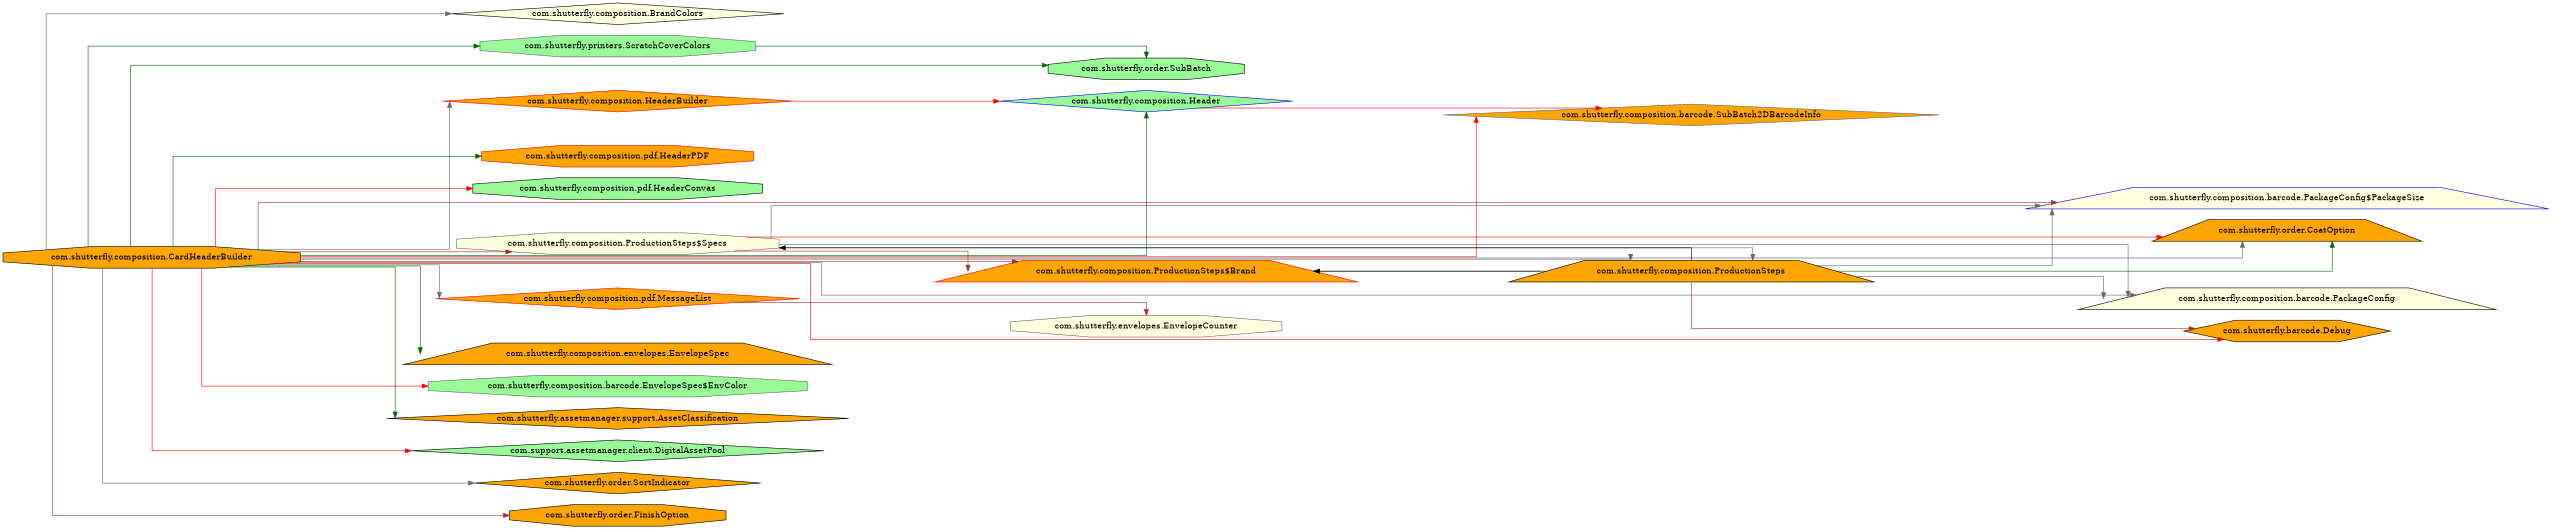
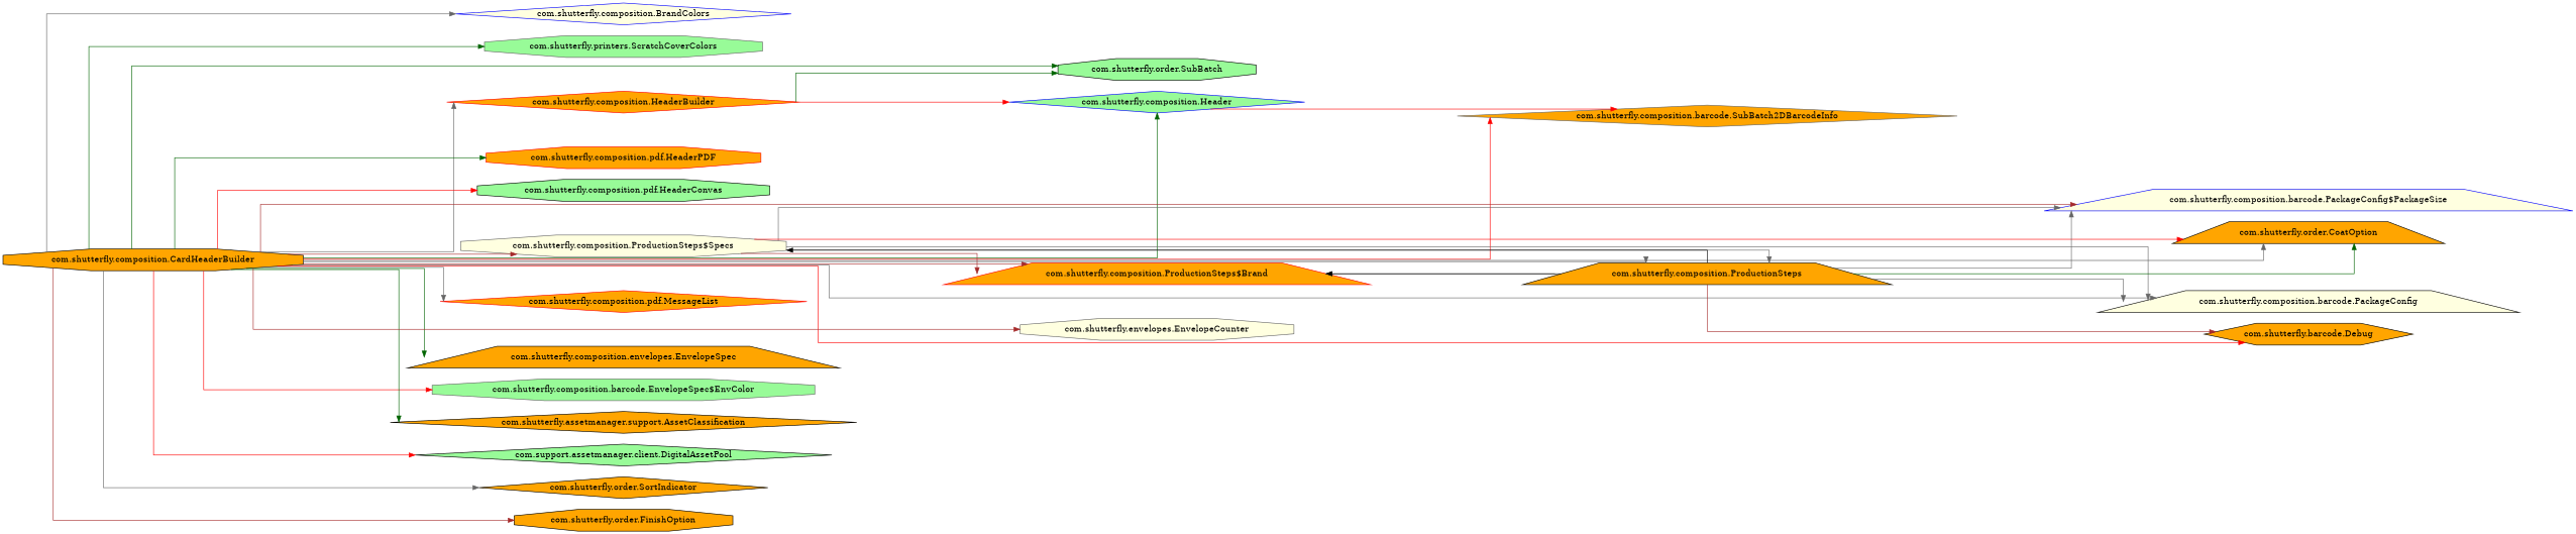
  digraph {
    concentrate=true
    rankdir=LR
    ranksep=2.0
    splines=ortho
    node [color=black fillcolor=orange shape=octagon style=filled]
    edge [color=gray40]
-   "com.shutterfly.composition.BrandColors" [fillcolor=lightyellow shape=diamond]
+   "com.shutterfly.composition.BrandColors" [color=blue fillcolor=lightyellow shape=diamond]
    "com.shutterfly.composition.CardHeaderBuilder"
    "com.shutterfly.composition.HeaderBuilder" [color=red shape=diamond]
    "com.shutterfly.order.SubBatch" [fillcolor=palegreen]
    "com.shutterfly.composition.Header" [color=blue fillcolor=palegreen shape=diamond]
    "com.shutterfly.printers.ScratchCoverColors" [color=gray40 fillcolor=palegreen]
    "com.shutterfly.composition.pdf.HeaderPDF" [color=red]
    "com.shutterfly.composition.barcode.SubBatch2DBarcodeInfo" [color=gray40 shape=diamond]
    "com.shutterfly.composition.pdf.HeaderConvas" [fillcolor=palegreen]
    "com.shutterfly.composition.ProductionSteps$Specs" [color=gray40 fillcolor=lightyellow]
    "com.shutterfly.composition.barcode.PackageConfig$PackageSize" [color=blue fillcolor=lightyellow shape=trapezium]
    "com.shutterfly.composition.ProductionSteps$Brand" [color=red shape=trapezium]
    "com.shutterfly.composition.pdf.MessageList" [color=red shape=diamond]
    n14 [label="com.shutterfly.composition.envelopes.EnvelopeSpec" shape=trapezium]
    "com.shutterfly.composition.barcode.EnvelopeSpec$EnvColor" [color=gray40 fillcolor=palegreen]
    n16 [label="com.shutterfly.barcode.Debug" shape=hexagon]
    "com.shutterfly.assetmanager.support.AssetClassification" [shape=diamond]
    n18 [fillcolor=palegreen label="com.support.assetmanager.client.DigitalAssetPool" shape=diamond]
    "com.shutterfly.order.SortIndicator" [shape=diamond]
    "com.shutterfly.order.FinishOption"
    "com.shutterfly.composition.ProductionSteps" [shape=trapezium]
    "com.shutterfly.order.CoatOption" [shape=trapezium]
    "com.shutterfly.envelopes.EnvelopeCounter" [color=gray40 fillcolor=lightyellow]
    "com.shutterfly.composition.barcode.PackageConfig" [fillcolor=lightyellow shape=trapezium]
    "com.shutterfly.composition.CardHeaderBuilder" -> "com.shutterfly.composition.BrandColors"
    "com.shutterfly.composition.CardHeaderBuilder" -> "com.shutterfly.composition.HeaderBuilder"
    "com.shutterfly.composition.CardHeaderBuilder" -> "com.shutterfly.order.SubBatch" [color=darkgreen]
    "com.shutterfly.composition.CardHeaderBuilder" -> "com.shutterfly.composition.Header" [color=darkgreen]
    "com.shutterfly.composition.CardHeaderBuilder" -> "com.shutterfly.printers.ScratchCoverColors" [color=darkgreen]
    "com.shutterfly.composition.CardHeaderBuilder" -> "com.shutterfly.composition.pdf.HeaderPDF" [color=darkgreen]
    "com.shutterfly.composition.CardHeaderBuilder" -> "com.shutterfly.composition.barcode.SubBatch2DBarcodeInfo" [color=red]
    "com.shutterfly.composition.CardHeaderBuilder" -> "com.shutterfly.composition.pdf.HeaderConvas" [color=red]
    "com.shutterfly.composition.CardHeaderBuilder" -> "com.shutterfly.composition.ProductionSteps$Specs" [color=brown]
    "com.shutterfly.composition.CardHeaderBuilder" -> "com.shutterfly.composition.barcode.PackageConfig$PackageSize" [color=brown]
    "com.shutterfly.composition.CardHeaderBuilder" -> "com.shutterfly.composition.ProductionSteps$Brand" [color=brown]
    "com.shutterfly.composition.CardHeaderBuilder" -> "com.shutterfly.composition.pdf.MessageList"
    "com.shutterfly.composition.CardHeaderBuilder" -> n14 [color=darkgreen]
    "com.shutterfly.composition.CardHeaderBuilder" -> "com.shutterfly.composition.barcode.EnvelopeSpec$EnvColor" [color=red]
    "com.shutterfly.composition.CardHeaderBuilder" -> n16 [color=red]
    "com.shutterfly.composition.CardHeaderBuilder" -> "com.shutterfly.assetmanager.support.AssetClassification" [color=darkgreen]
    "com.shutterfly.composition.CardHeaderBuilder" -> n18 [color=red]
    "com.shutterfly.composition.CardHeaderBuilder" -> "com.shutterfly.order.SortIndicator"
    "com.shutterfly.composition.CardHeaderBuilder" -> "com.shutterfly.order.FinishOption" [color=brown]
    "com.shutterfly.composition.CardHeaderBuilder" -> "com.shutterfly.composition.ProductionSteps"
    "com.shutterfly.composition.CardHeaderBuilder" -> "com.shutterfly.order.CoatOption"
-   "com.shutterfly.composition.pdf.MessageList" -> "com.shutterfly.envelopes.EnvelopeCounter" [color=brown]
+   "com.shutterfly.composition.CardHeaderBuilder" -> "com.shutterfly.envelopes.EnvelopeCounter" [color=brown]
    "com.shutterfly.composition.CardHeaderBuilder" -> "com.shutterfly.composition.barcode.PackageConfig"
-   "com.shutterfly.printers.ScratchCoverColors" -> "com.shutterfly.order.SubBatch" [color=darkgreen]
+   "com.shutterfly.composition.HeaderBuilder" -> "com.shutterfly.order.SubBatch" [color=darkgreen]
    "com.shutterfly.composition.HeaderBuilder" -> "com.shutterfly.composition.Header" [color=red]
    "com.shutterfly.composition.Header" -> "com.shutterfly.composition.barcode.SubBatch2DBarcodeInfo" [color=red]
    "com.shutterfly.composition.ProductionSteps$Specs" -> "com.shutterfly.composition.barcode.PackageConfig$PackageSize"
    "com.shutterfly.composition.ProductionSteps$Specs" -> "com.shutterfly.composition.ProductionSteps$Brand" [color=brown]
    "com.shutterfly.composition.ProductionSteps$Specs" -> "com.shutterfly.composition.ProductionSteps"
    "com.shutterfly.composition.ProductionSteps$Specs" -> "com.shutterfly.order.CoatOption" [color=red]
    "com.shutterfly.composition.ProductionSteps$Specs" -> "com.shutterfly.composition.barcode.PackageConfig"
    "com.shutterfly.composition.ProductionSteps$Brand" -> "com.shutterfly.composition.ProductionSteps"
    "com.shutterfly.composition.ProductionSteps" -> "com.shutterfly.composition.ProductionSteps$Specs" [color=""]
    "com.shutterfly.composition.ProductionSteps" -> "com.shutterfly.composition.barcode.PackageConfig$PackageSize"
    "com.shutterfly.composition.ProductionSteps" -> "com.shutterfly.composition.ProductionSteps$Brand" [color=""]
    "com.shutterfly.composition.ProductionSteps" -> n16 [color=brown]
    "com.shutterfly.composition.ProductionSteps" -> "com.shutterfly.order.CoatOption" [color=darkgreen]
    "com.shutterfly.composition.ProductionSteps" -> "com.shutterfly.composition.barcode.PackageConfig"
  }
